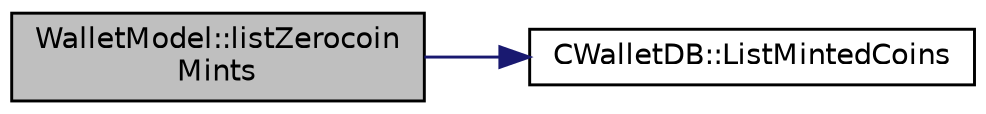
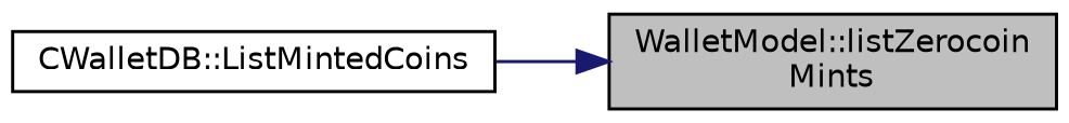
  digraph {
    rankdir=LR
    node [color=black fontname=Helvetica fontsize=10 shape=record style=filled]
    n1 [fillcolor=grey75 fontcolor=black height=0.2 label="WalletModel::listZerocoin\lMints" width=0.4]
    n2 [fillcolor=white height=0.2 label="CWalletDB::ListMintedCoins" width=0.4]
-   n1 -> n2 [color=midnightblue fontname=Helvetica fontsize=10 labelfontname=Helvetica labelfontsize=10 style=solid]
+   n2 -> n1 [color=midnightblue fontname=Helvetica fontsize=10 labelfontname=Helvetica labelfontsize=10 style=solid]
  }
